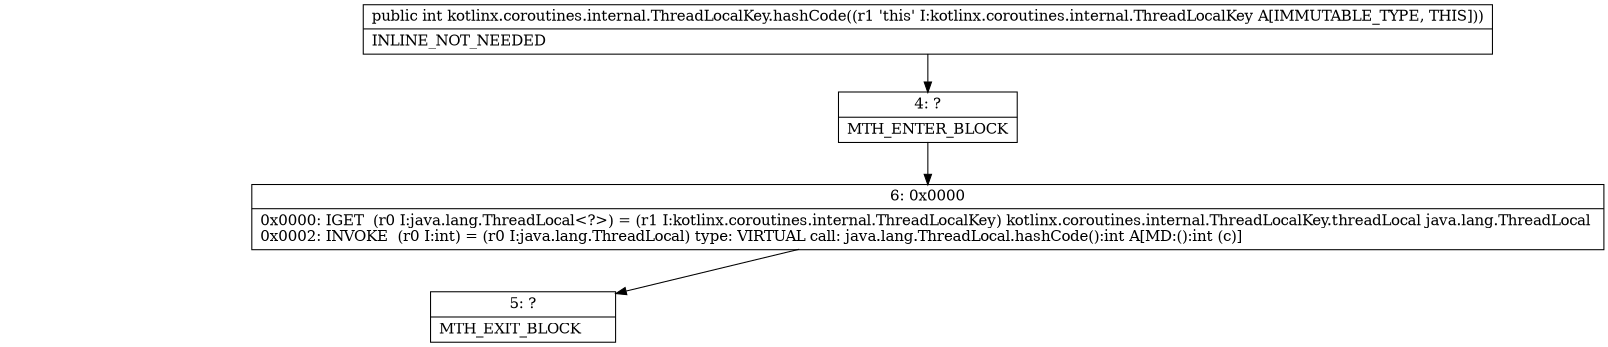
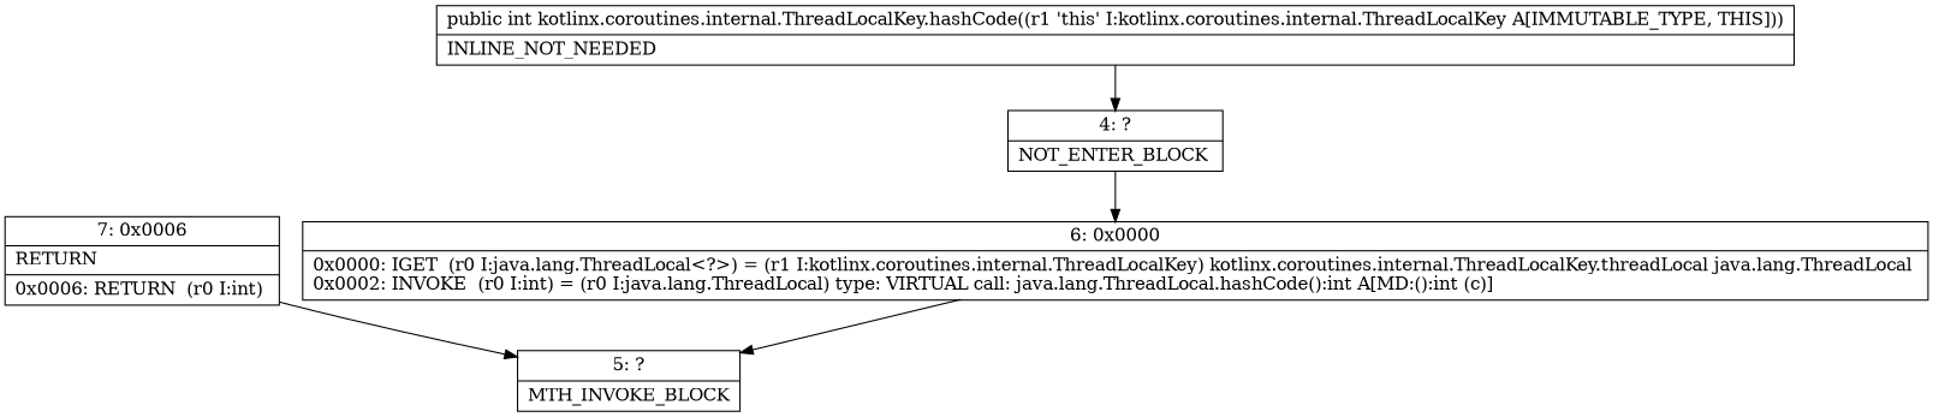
  digraph {
    node [shape=record]
-   n1 [label="{4\:\ ?|MTH_ENTER_BLOCK\l}"]
+   n1 [label="{4\:\ ?|NOT_ENTER_BLOCK\l}"]
    n2 [label="{6\:\ 0x0000|0x0000: IGET  (r0 I:java.lang.ThreadLocal\<?\>) = (r1 I:kotlinx.coroutines.internal.ThreadLocalKey) kotlinx.coroutines.internal.ThreadLocalKey.threadLocal java.lang.ThreadLocal \l0x0002: INVOKE  (r0 I:int) = (r0 I:java.lang.ThreadLocal) type: VIRTUAL call: java.lang.ThreadLocal.hashCode():int A[MD:():int (c)]\l}"]
-   n3 [label="{5\:\ ?|MTH_EXIT_BLOCK\l}"]
+   n3 [label="{5\:\ ?|MTH_INVOKE_BLOCK\l}"]
+   n4 [label="{7\:\ 0x0006|RETURN\l|0x0006: RETURN  (r0 I:int) \l}"]
    n5 [label="{public int kotlinx.coroutines.internal.ThreadLocalKey.hashCode((r1 'this' I:kotlinx.coroutines.internal.ThreadLocalKey A[IMMUTABLE_TYPE, THIS]))  | INLINE_NOT_NEEDED\l}"]
    n1 -> n2
    n2 -> n3
+   n4 -> n3
    n5 -> n1
  }
